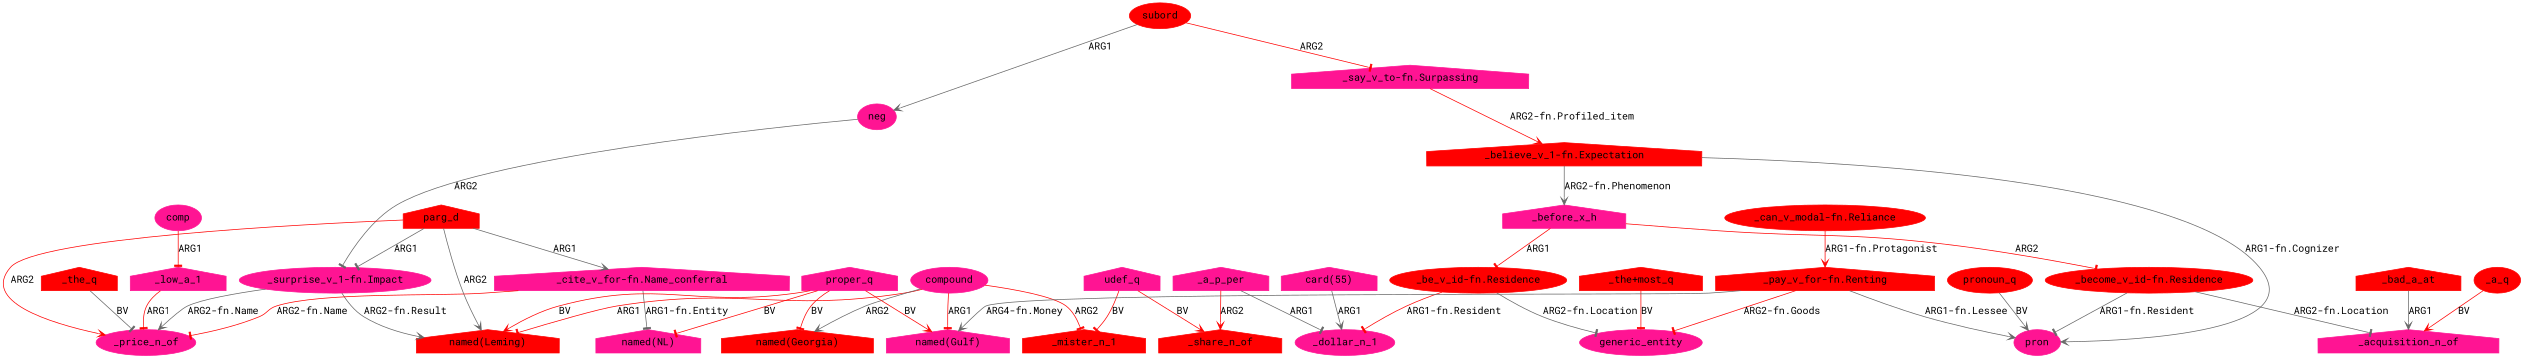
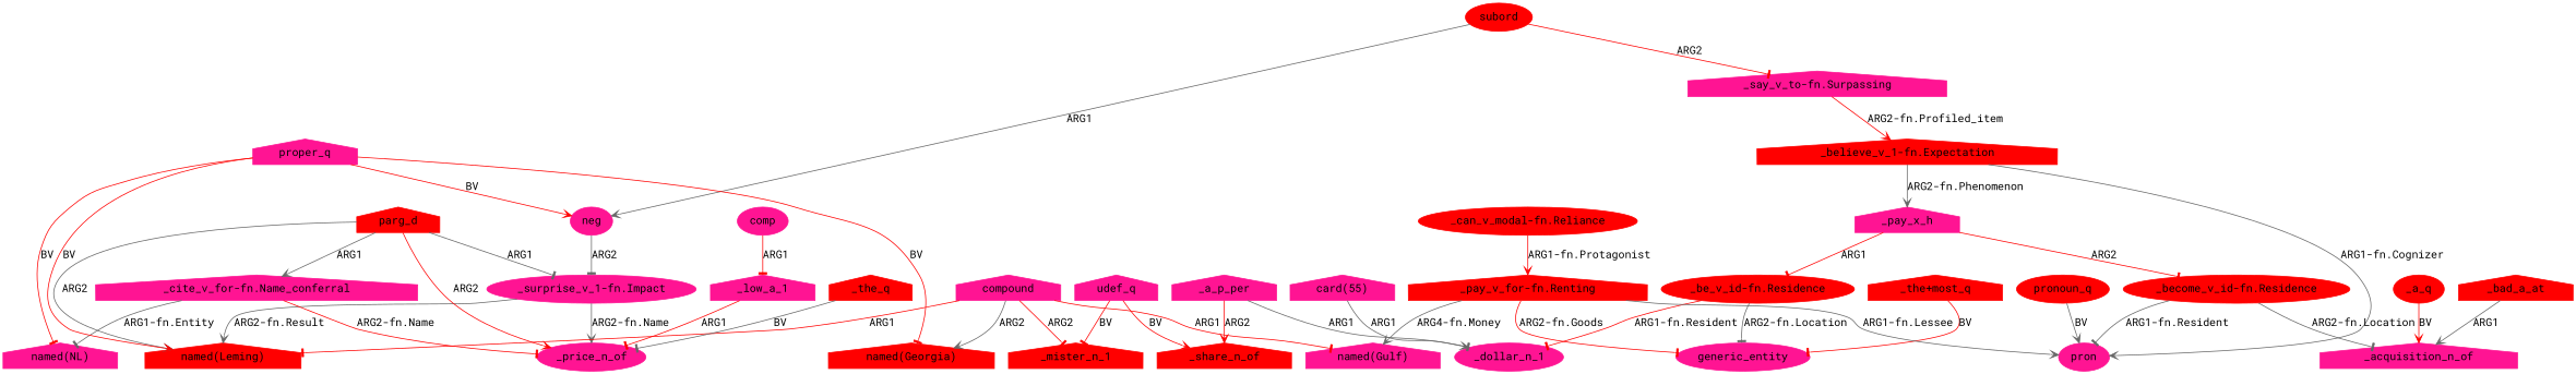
  digraph {
    fontname="Roboto Mono"
    node [color=deeppink fontname="Roboto Mono" shape=house style=filled]
    edge [arrowhead=tee color=red fontname="Roboto Mono"]
    subord [color=red shape=ellipse]
    neg [shape=ellipse]
    "_say_v_to-fn.Surpassing"
    "_surprise_v_1-fn.Impact" [shape=ellipse]
    "_believe_v_1-fn.Expectation" [color=red]
    "named(Leming)" [color=red]
    _price_n_of [shape=ellipse]
    _bad_a_at [color=red]
    _acquisition_n_of
    "_be_v_id-fn.Residence" [color=red shape=ellipse]
    generic_entity [shape=ellipse]
    _dollar_n_1 [shape=ellipse]
    "_the+most_q" [color=red]
    pron [shape=ellipse]
-   _before_x_h
+   _before_x_h [label=_pay_x_h]
    "_become_v_id-fn.Residence" [color=red shape=ellipse]
    "named(Georgia)" [color=red]
-   compound [shape=ellipse]
+   compound
    _mister_n_1 [color=red]
    "named(Gulf)"
    "_cite_v_for-fn.Name_conferral"
    "named(NL)"
    udef_q
    _share_n_of [color=red]
    parg_d [color=red]
    proper_q
    comp [shape=ellipse]
    _low_a_1
    _a_q [color=red shape=ellipse]
    _a_p_per
    _the_q [color=red]
    "_pay_v_for-fn.Renting" [color=red]
    "card(55)"
    pronoun_q [color=red shape=ellipse]
    "_can_v_modal-fn.Reliance" [color=red shape=ellipse]
    subord -> neg [arrowhead=vee color=gray40 label=ARG1]
    subord -> "_say_v_to-fn.Surpassing" [label=ARG2]
    neg -> "_surprise_v_1-fn.Impact" [color=gray40 label=ARG2]
    "_say_v_to-fn.Surpassing" -> "_believe_v_1-fn.Expectation" [arrowhead=vee label="ARG2-fn.Profiled_item"]
    "_surprise_v_1-fn.Impact" -> "named(Leming)" [arrowhead=vee color=gray40 label="ARG2-fn.Result"]
    "_surprise_v_1-fn.Impact" -> _price_n_of [arrowhead=vee color=gray40 label="ARG2-fn.Name"]
    "_believe_v_1-fn.Expectation" -> pron [arrowhead=vee color=gray40 label="ARG1-fn.Cognizer"]
    "_believe_v_1-fn.Expectation" -> _before_x_h [arrowhead=vee color=gray40 label="ARG2-fn.Phenomenon"]
    _bad_a_at -> _acquisition_n_of [arrowhead=vee color=gray40 label=ARG1]
    "_be_v_id-fn.Residence" -> generic_entity [color=gray40 label="ARG2-fn.Location"]
    "_be_v_id-fn.Residence" -> _dollar_n_1 [label="ARG1-fn.Resident"]
    "_the+most_q" -> generic_entity [label=BV]
    _before_x_h -> "_be_v_id-fn.Residence" [label=ARG1]
    _before_x_h -> "_become_v_id-fn.Residence" [label=ARG2]
    "_become_v_id-fn.Residence" -> _acquisition_n_of [color=gray40 label="ARG2-fn.Location"]
    "_become_v_id-fn.Residence" -> pron [color=gray40 label="ARG1-fn.Resident"]
    compound -> "named(Leming)" [label=ARG1]
    compound -> "named(Georgia)" [arrowhead=vee color=gray40 label=ARG2]
    compound -> _mister_n_1 [label=ARG2]
    compound -> "named(Gulf)" [label=ARG1]
    "_cite_v_for-fn.Name_conferral" -> _price_n_of [label="ARG2-fn.Name"]
    "_cite_v_for-fn.Name_conferral" -> "named(NL)" [color=gray40 label="ARG1-fn.Entity"]
    udef_q -> _mister_n_1 [label=BV]
    udef_q -> _share_n_of [arrowhead=vee label=BV]
    parg_d -> "_surprise_v_1-fn.Impact" [color=gray40 label=ARG1]
    parg_d -> "named(Leming)" [arrowhead=vee color=gray40 label=ARG2]
    parg_d -> _price_n_of [arrowhead=vee label=ARG2]
    parg_d -> "_cite_v_for-fn.Name_conferral" [arrowhead=vee color=gray40 label=ARG1]
    proper_q -> "named(Leming)" [arrowhead=vee label=BV]
    proper_q -> "named(Georgia)" [label=BV]
-   proper_q -> "named(Gulf)" [arrowhead=vee label=BV]
+   proper_q -> neg [arrowhead=vee label=BV]
    proper_q -> "named(NL)" [label=BV]
    comp -> _low_a_1 [label=ARG1]
    _low_a_1 -> _price_n_of [label=ARG1]
    _a_q -> _acquisition_n_of [arrowhead=vee label=BV]
    _a_p_per -> _dollar_n_1 [color=gray40 label=ARG1]
    _a_p_per -> _share_n_of [arrowhead=vee label=ARG2]
    _the_q -> _price_n_of [color=gray40 label=BV]
    "_pay_v_for-fn.Renting" -> generic_entity [label="ARG2-fn.Goods"]
    "_pay_v_for-fn.Renting" -> pron [arrowhead=vee color=gray40 label="ARG1-fn.Lessee"]
    "_pay_v_for-fn.Renting" -> "named(Gulf)" [arrowhead=vee color=gray40 label="ARG4-fn.Money"]
    "card(55)" -> _dollar_n_1 [arrowhead=vee color=gray40 label=ARG1]
    pronoun_q -> pron [arrowhead=vee color=gray40 label=BV]
    "_can_v_modal-fn.Reliance" -> "_pay_v_for-fn.Renting" [arrowhead=vee label="ARG1-fn.Protagonist"]
  }
